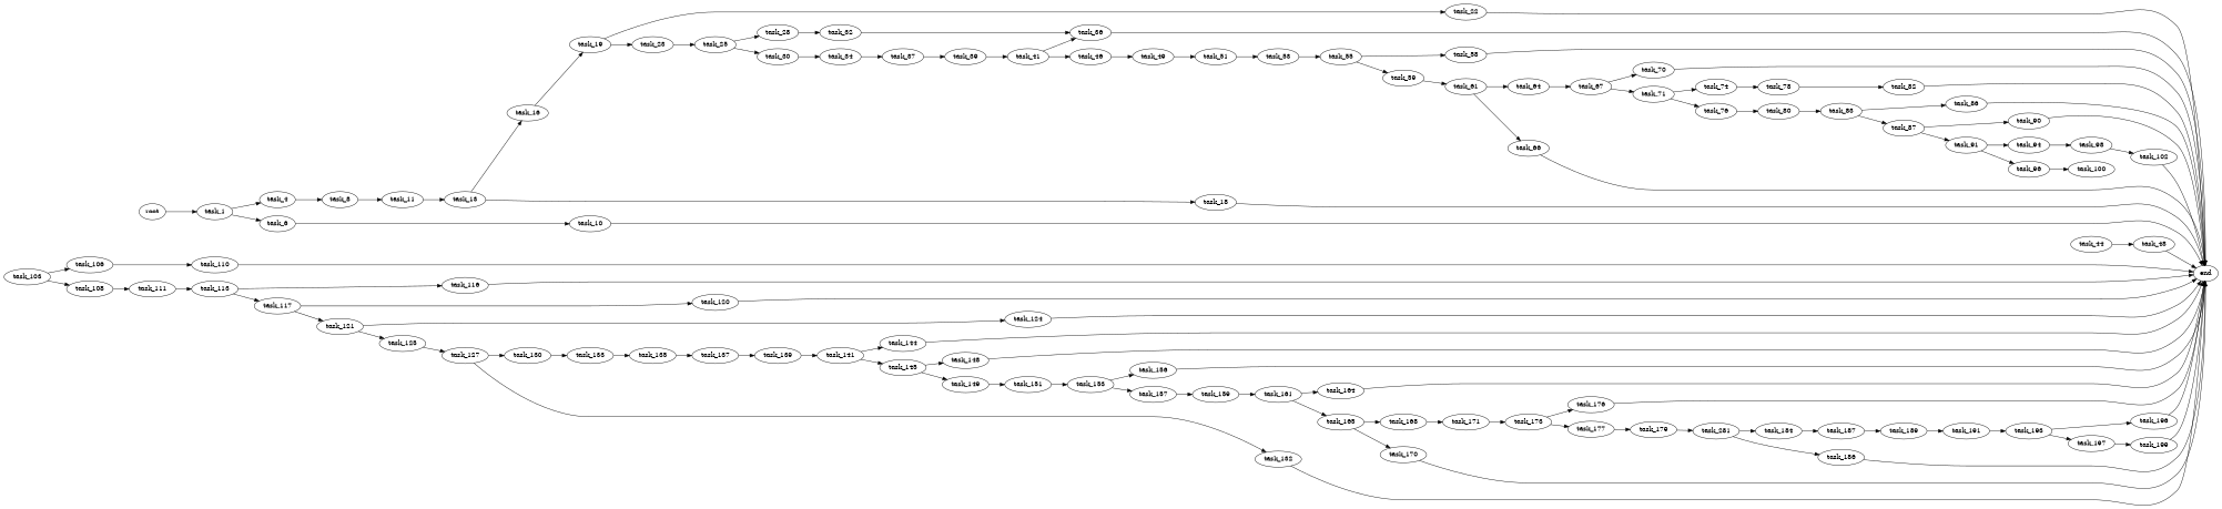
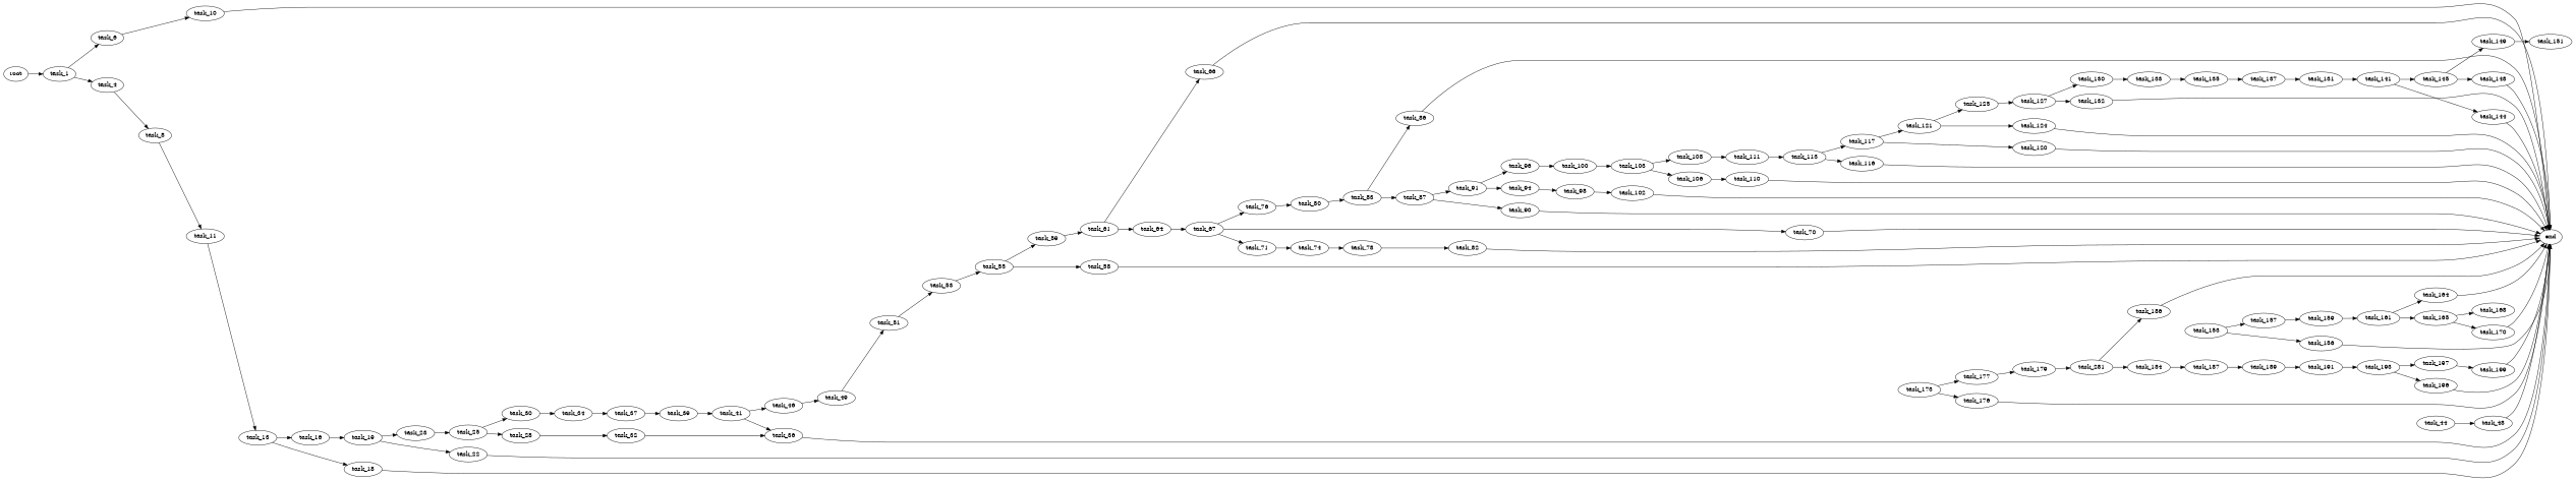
  digraph {
    rankdir=LR
    root
    task_1
    task_4
    task_6
    task_8
    task_10
    task_11
    end
    task_13
    task_16
    task_18
    task_19
    task_22
    task_23
    task_25
    task_28
    task_30
    task_32
    task_34
    task_36
    task_37
    task_39
    task_41
    task_46
    task_44
    task_48
    task_49
    task_51
    task_53
    task_55
    task_58
    task_59
    task_61
    task_64
    task_66
    task_67
    task_70
    task_71
    task_74
    task_76
    task_78
    task_80
    task_82
    task_83
    task_86
    task_87
    task_90
    task_91
    task_94
    task_96
    task_98
    task_100
    task_102
    task_103
    task_106
    task_108
    task_110
    task_111
    task_113
    task_116
    task_117
    task_120
    task_121
    task_124
    task_125
    task_127
    task_130
    task_132
    task_133
    task_135
    task_137
-   task_139
+   task_139 [label=task_131]
    task_141
    task_144
    task_145
    task_148
    task_149
    task_151
    task_153
    task_156
    task_157
    task_159
    task_161
    task_164
    task_165
    task_168
    task_170
-   task_171
    task_173
    task_176
    task_177
    task_179
    n93 [label=task_281]
    task_184
    task_186
    task_187
    task_189
    task_191
    task_193
    task_196
    task_197
    task_199
    root -> task_1
    task_1 -> task_4
    task_1 -> task_6
    task_4 -> task_8
    task_6 -> task_10
    task_8 -> task_11
    task_10 -> end
    task_11 -> task_13
    task_13 -> task_16
    task_13 -> task_18
    task_16 -> task_19
    task_18 -> end
    task_19 -> task_22
    task_19 -> task_23
    task_22 -> end
    task_23 -> task_25
    task_25 -> task_28
    task_25 -> task_30
    task_28 -> task_32
    task_30 -> task_34
    task_32 -> task_36
    task_34 -> task_37
    task_36 -> end
    task_37 -> task_39
    task_39 -> task_41
    task_41 -> task_36
    task_41 -> task_46
    task_46 -> task_49
    task_44 -> task_48
    task_48 -> end
    task_49 -> task_51
    task_51 -> task_53
    task_53 -> task_55
    task_55 -> task_58
    task_55 -> task_59
    task_58 -> end
    task_59 -> task_61
    task_61 -> task_64
    task_61 -> task_66
    task_64 -> task_67
    task_66 -> end
    task_67 -> task_70
    task_67 -> task_71
    task_70 -> end
    task_71 -> task_74
-   task_71 -> task_76
+   task_67 -> task_76
    task_74 -> task_78
    task_76 -> task_80
    task_78 -> task_82
    task_80 -> task_83
    task_82 -> end
    task_83 -> task_86
    task_83 -> task_87
    task_86 -> end
    task_87 -> task_90
    task_87 -> task_91
    task_90 -> end
    task_91 -> task_94
    task_91 -> task_96
    task_94 -> task_98
    task_96 -> task_100
    task_98 -> task_102
+   task_100 -> task_103
    task_102 -> end
    task_103 -> task_106
    task_103 -> task_108
    task_106 -> task_110
    task_108 -> task_111
    task_110 -> end
    task_111 -> task_113
    task_113 -> task_116
    task_113 -> task_117
    task_116 -> end
    task_117 -> task_120
    task_117 -> task_121
    task_120 -> end
    task_121 -> task_124
    task_121 -> task_125
    task_124 -> end
    task_125 -> task_127
    task_127 -> task_130
    task_127 -> task_132
    task_130 -> task_133
    task_132 -> end
    task_133 -> task_135
    task_135 -> task_137
    task_137 -> task_139
    task_139 -> task_141
    task_141 -> task_144
    task_141 -> task_145
    task_144 -> end
    task_145 -> task_148
    task_145 -> task_149
    task_148 -> end
    task_149 -> task_151
-   task_151 -> task_153
    task_153 -> task_156
    task_153 -> task_157
    task_156 -> end
    task_157 -> task_159
    task_159 -> task_161
    task_161 -> task_164
    task_161 -> task_165
    task_164 -> end
    task_165 -> task_168
    task_165 -> task_170
-   task_168 -> task_171
    task_170 -> end
-   task_171 -> task_173
    task_173 -> task_176
    task_173 -> task_177
    task_176 -> end
    task_177 -> task_179
    task_179 -> n93
    n93 -> task_184
    n93 -> task_186
    task_184 -> task_187
    task_186 -> end
    task_187 -> task_189
    task_189 -> task_191
    task_191 -> task_193
    task_193 -> task_196
    task_193 -> task_197
    task_196 -> end
    task_197 -> task_199
    task_199 -> end
  }
